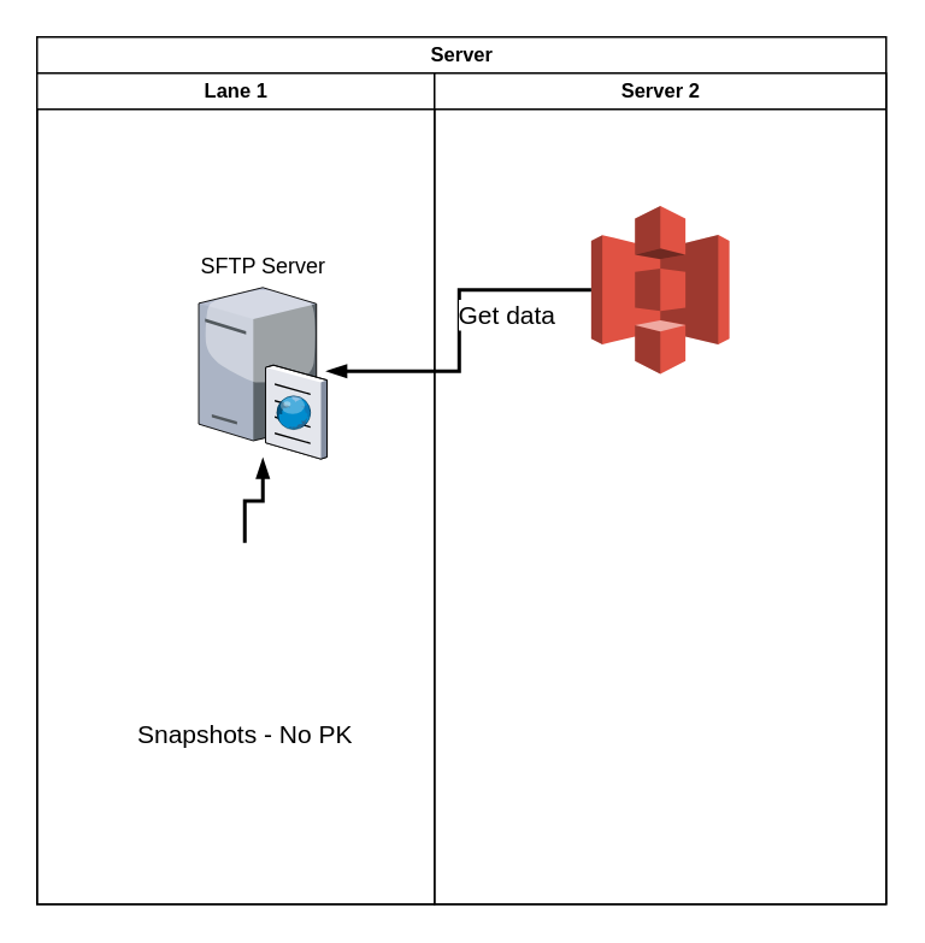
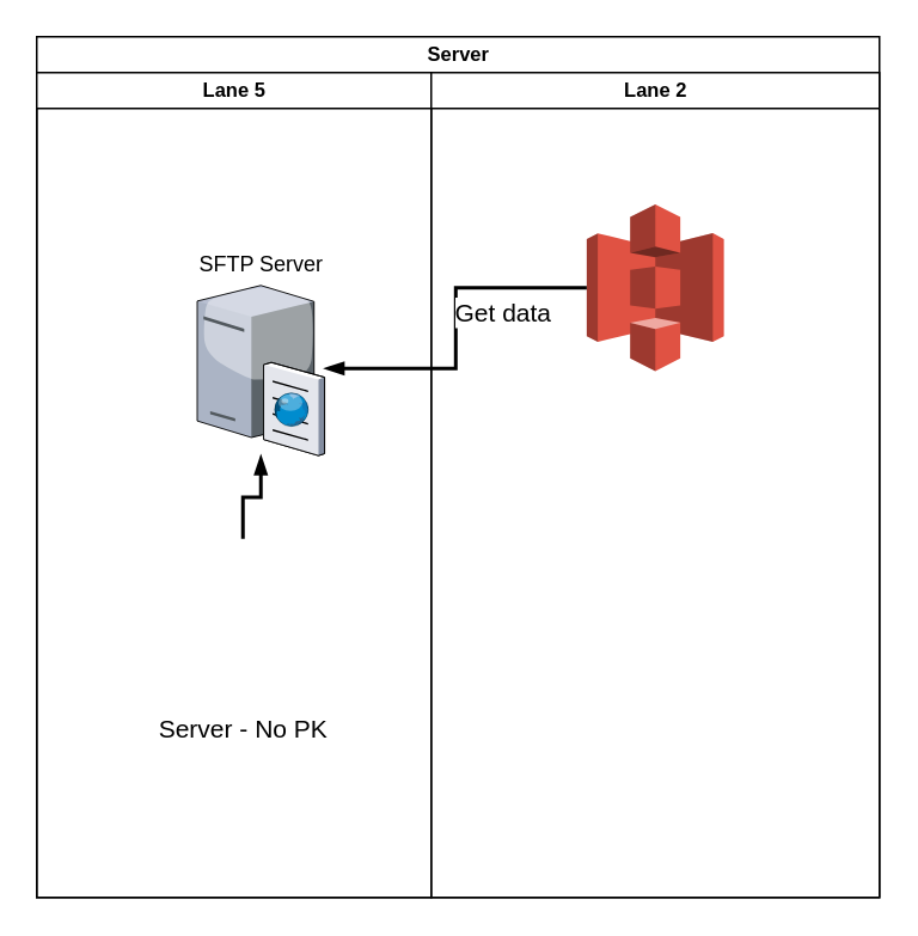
  <mxCell id="0" />
  <mxCell id="1" parent="0" />
  <mxCell id="2" value="Server" style="swimlane;childLayout=stackLayout;resizeParent=1;resizeParentMax=0;startSize=20;html=1;fontFamily=Helvetica;fontSize=11;fontColor=default;" vertex="1" parent="1"><mxGeometry x="20" y="20" width="470" height="480" as="geometry" /></mxCell>
- <mxCell id="3" value="Lane 1" style="swimlane;startSize=20;html=1;fontFamily=Helvetica;fontSize=11;fontColor=default;" vertex="1" parent="2"><mxGeometry y="20" width="220" height="460" as="geometry" /></mxCell>
- <mxCell id="4" value="Snapshots - No PK" style="shape=image;html=1;verticalAlign=top;verticalLabelPosition=bottom;labelBackgroundColor=#ffffff;imageAspect=0;aspect=fixed;image=https://cdn3.iconfinder.com/data/icons/cad-database-presentation-spreadsheet-vector-fil-2/512/19-128.png;fontSize=14;" vertex="1" parent="3"><mxGeometry x="69.75" y="260" width="90.5" height="90.5" as="geometry" /></mxCell>
+ <mxCell id="3" value="Lane 5" style="swimlane;startSize=20;html=1;fontFamily=Helvetica;fontSize=11;fontColor=default;" vertex="1" parent="2"><mxGeometry y="20" width="220" height="460" as="geometry" /></mxCell>
+ <mxCell id="4" value="Server - No PK" style="shape=image;html=1;verticalAlign=top;verticalLabelPosition=bottom;labelBackgroundColor=#ffffff;imageAspect=0;aspect=fixed;image=https://cdn3.iconfinder.com/data/icons/cad-database-presentation-spreadsheet-vector-fil-2/512/19-128.png;fontSize=14;" vertex="1" parent="3"><mxGeometry x="69.75" y="260" width="90.5" height="90.5" as="geometry" /></mxCell>
  <mxCell id="5" value="SFTP Server" style="verticalLabelPosition=top;sketch=0;aspect=fixed;html=1;verticalAlign=bottom;strokeColor=none;align=center;outlineConnect=0;shape=mxgraph.citrix.ftp_server;labelPosition=center;" vertex="1" parent="3"><mxGeometry x="89.5" y="116.45" width="71" height="97" as="geometry" /></mxCell>
  <mxCell id="6" style="edgeStyle=orthogonalEdgeStyle;rounded=0;orthogonalLoop=1;jettySize=auto;html=1;strokeWidth=2;endArrow=blockThin;endFill=1;exitX=0.5;exitY=0;exitDx=0;exitDy=0;" edge="1" parent="3" source="4" target="5"><mxGeometry relative="1" as="geometry"><mxPoint x="-60" y="-130" as="sourcePoint" /></mxGeometry></mxCell>
- <mxCell id="7" value="Server 2" style="swimlane;startSize=20;html=1;fontFamily=Helvetica;fontSize=11;fontColor=default;" vertex="1" parent="2"><mxGeometry x="220" y="20" width="250" height="460" as="geometry" /></mxCell>
+ <mxCell id="7" value="Lane 2" style="swimlane;startSize=20;html=1;fontFamily=Helvetica;fontSize=11;fontColor=default;" vertex="1" parent="2"><mxGeometry x="220" y="20" width="250" height="460" as="geometry" /></mxCell>
  <mxCell id="8" value="" style="outlineConnect=0;dashed=0;verticalLabelPosition=bottom;verticalAlign=top;align=center;html=1;shape=mxgraph.aws3.s3;fillColor=#E05243;gradientColor=none;" vertex="1" parent="7"><mxGeometry x="86.75" y="73.45" width="76.5" height="93" as="geometry" /></mxCell>
  <mxCell id="9" style="edgeStyle=orthogonalEdgeStyle;rounded=0;orthogonalLoop=1;jettySize=auto;html=1;strokeWidth=2;endArrow=blockThin;endFill=1;" edge="1" parent="2" source="8" target="5"><mxGeometry relative="1" as="geometry" /></mxCell>
  <mxCell id="10" value="Get data" style="edgeLabel;html=1;align=center;verticalAlign=middle;resizable=0;points=[];fontSize=14;" vertex="1" connectable="0" parent="9"><mxGeometry x="-0.074" y="2" relative="1" as="geometry"><mxPoint x="24" y="-2" as="offset" /></mxGeometry></mxCell>
